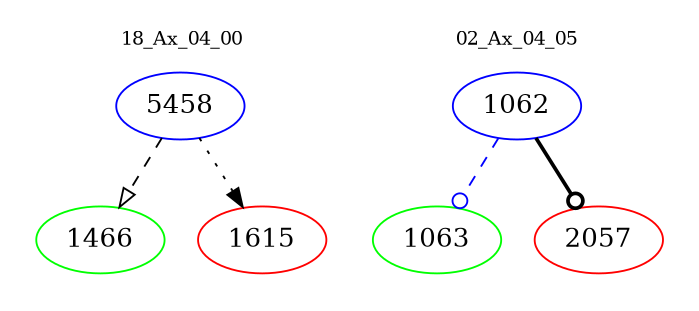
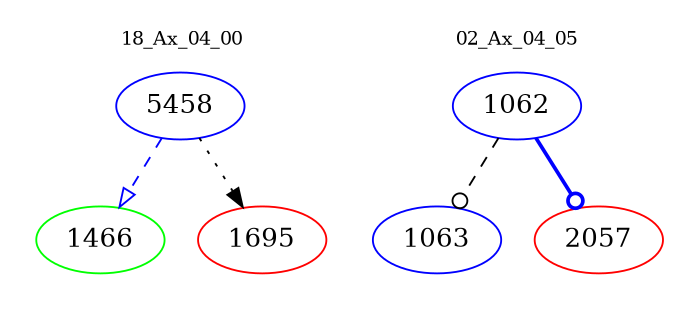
  digraph {
    node [color=blue]
    edge [arrowhead=odot color=blue style=dashed]
    n1 [label=5458]
    n2 [color=green label=1466]
-   n3 [color=red label=1615]
+   n3 [color=red label=1695]
    n4 [label=1062]
-   n5 [color=green label=1063]
+   n5 [label=1063]
    n6 [color=red label=2057]
    subgraph cluster_1 {
      color=white
      fontsize=10
      label="18_Ax_04_00"
      n1
      n2
      n3
    }
    subgraph cluster_2 {
      color=white
      fontsize=10
      label="02_Ax_04_05"
      n4
      n5
      n6
    }
-   n1 -> n2 [arrowhead=onormal color=black]
+   n1 -> n2 [arrowhead=onormal]
    n1 -> n3 [arrowhead=normal color=black style=dotted]
-   n4 -> n5
-   n4 -> n6 [color=black style=bold]
+   n4 -> n5 [color=black]
+   n4 -> n6 [style=bold]
  }
